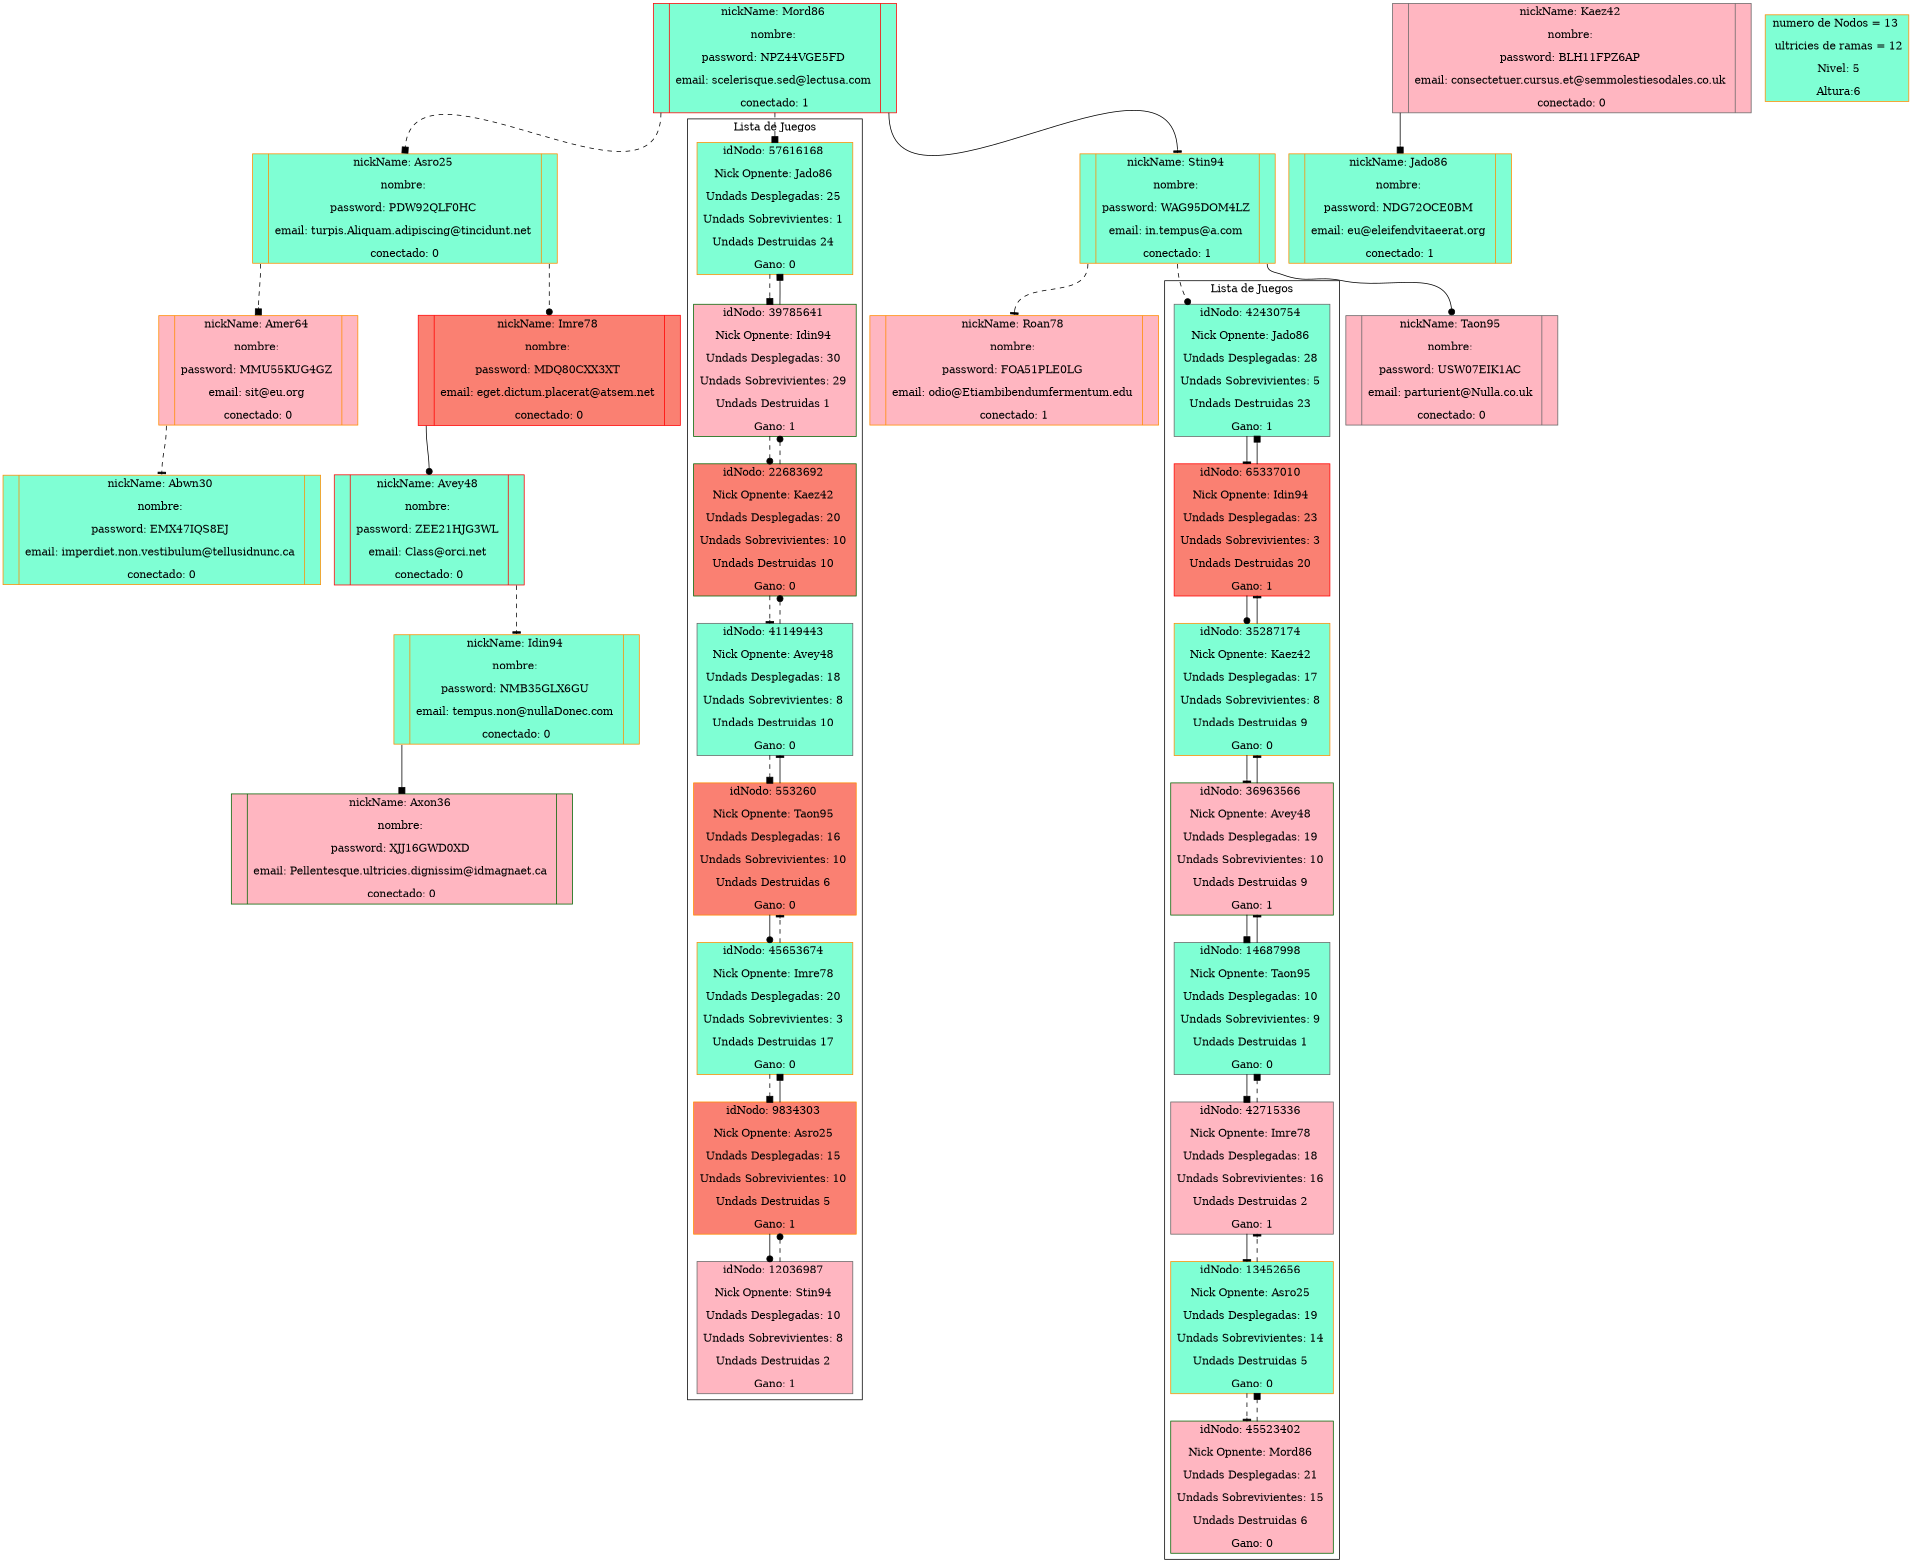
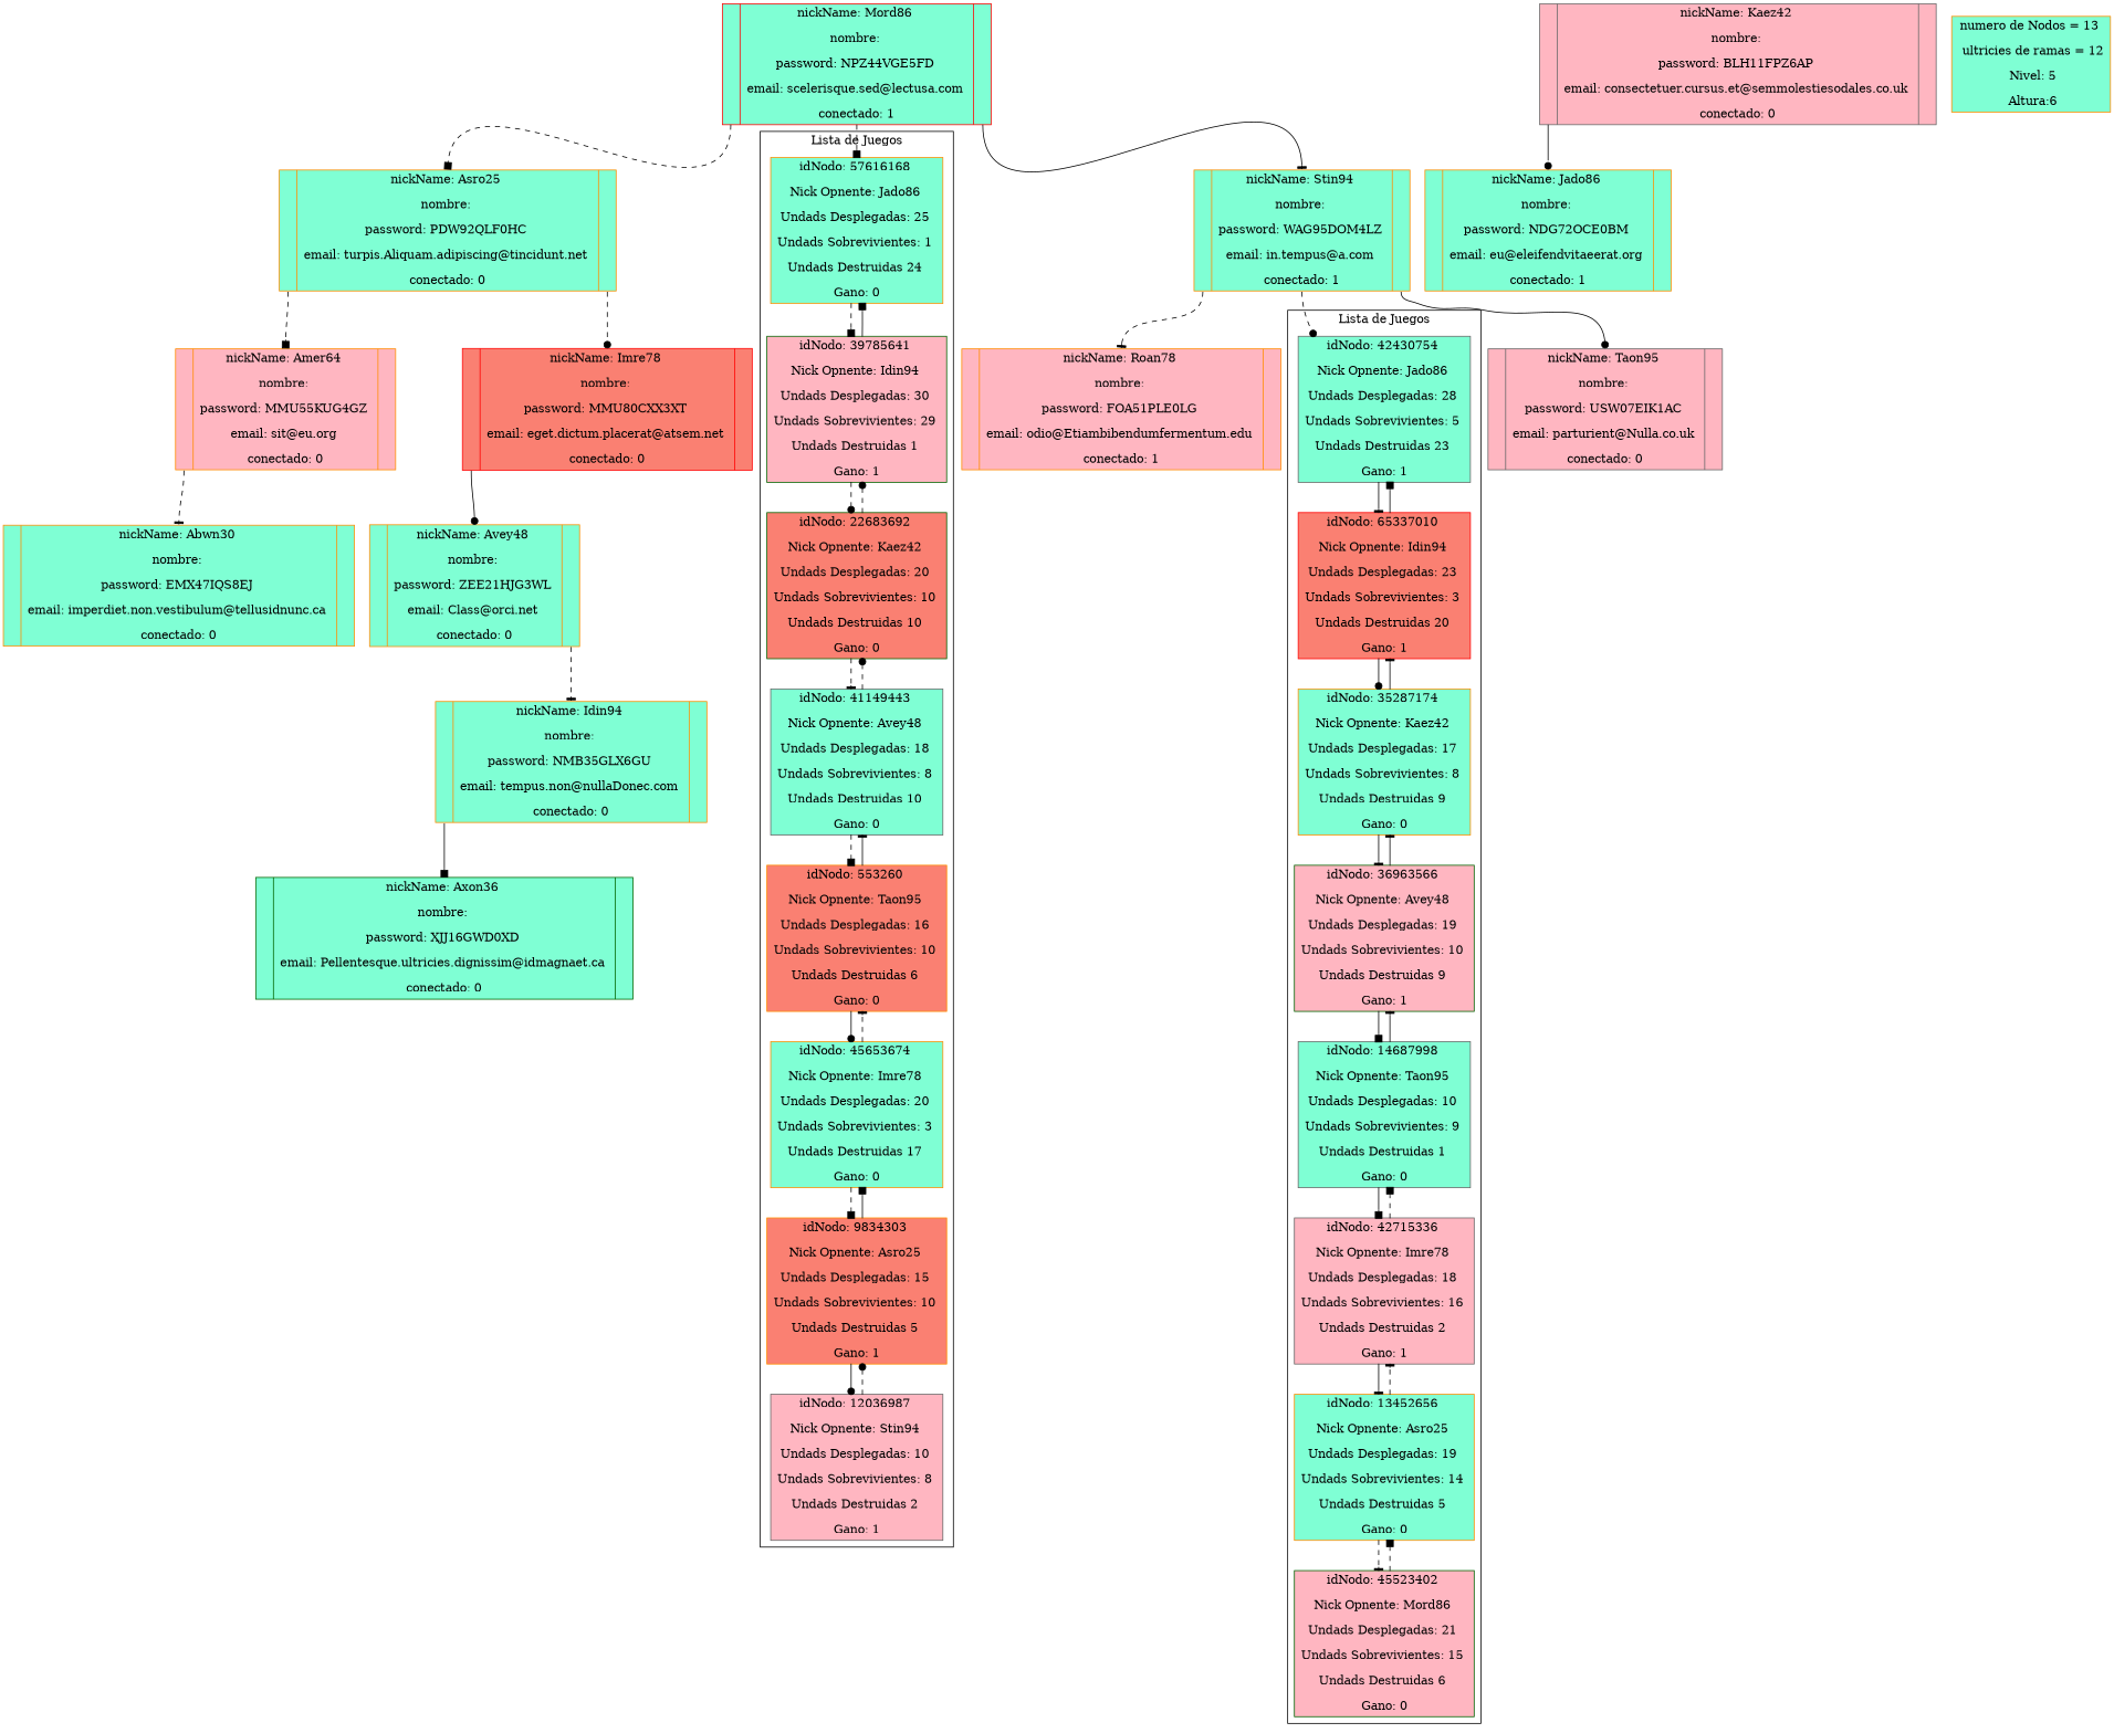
  digraph {
    node [color=darkorange fillcolor=aquamarine shape=record style=filled]
    edge [arrowhead=box style=dashed]
    n1 [height=.1 label=" idNodo: 57616168 \n \nNick Opnente: Jado86 \n \nUndads Desplegadas: 25 \n \nUndads Sobrevivientes: 1 \n \nUndads Destruidas 24 \n \nGano: 0"]
    n2 [color=darkgreen fillcolor=lightpink height=.1 label=" idNodo: 39785641 \n \nNick Opnente: Idin94 \n \nUndads Desplegadas: 30 \n \nUndads Sobrevivientes: 29 \n \nUndads Destruidas 1 \n \nGano: 1"]
    n3 [color=darkgreen fillcolor=salmon height=.1 label=" idNodo: 22683692 \n \nNick Opnente: Kaez42 \n \nUndads Desplegadas: 20 \n \nUndads Sobrevivientes: 10 \n \nUndads Destruidas 10 \n \nGano: 0"]
    n4 [color=gray40 height=.1 label=" idNodo: 41149443 \n \nNick Opnente: Avey48 \n \nUndads Desplegadas: 18 \n \nUndads Sobrevivientes: 8 \n \nUndads Destruidas 10 \n \nGano: 0"]
    n5 [fillcolor=salmon height=.1 label=" idNodo: 553260 \n \nNick Opnente: Taon95 \n \nUndads Desplegadas: 16 \n \nUndads Sobrevivientes: 10 \n \nUndads Destruidas 6 \n \nGano: 0"]
    n6 [height=.1 label=" idNodo: 45653674 \n \nNick Opnente: Imre78 \n \nUndads Desplegadas: 20 \n \nUndads Sobrevivientes: 3 \n \nUndads Destruidas 17 \n \nGano: 0"]
    n7 [fillcolor=salmon height=.1 label=" idNodo: 9834303 \n \nNick Opnente: Asro25 \n \nUndads Desplegadas: 15 \n \nUndads Sobrevivientes: 10 \n \nUndads Destruidas 5 \n \nGano: 1"]
    n8 [color=gray40 fillcolor=lightpink height=.1 label=" idNodo: 12036987 \n \nNick Opnente: Stin94 \n \nUndads Desplegadas: 10 \n \nUndads Sobrevivientes: 8 \n \nUndads Destruidas 2 \n \nGano: 1"]
    n9 [color=gray40 height=.1 label=" idNodo: 42430754 \n \nNick Opnente: Jado86 \n \nUndads Desplegadas: 28 \n \nUndads Sobrevivientes: 5 \n \nUndads Destruidas 23 \n \nGano: 1"]
    n10 [color=red fillcolor=salmon height=.1 label=" idNodo: 65337010 \n \nNick Opnente: Idin94 \n \nUndads Desplegadas: 23 \n \nUndads Sobrevivientes: 3 \n \nUndads Destruidas 20 \n \nGano: 1"]
    n11 [height=.1 label=" idNodo: 35287174 \n \nNick Opnente: Kaez42 \n \nUndads Desplegadas: 17 \n \nUndads Sobrevivientes: 8 \n \nUndads Destruidas 9 \n \nGano: 0"]
    n12 [color=darkgreen fillcolor=lightpink height=.1 label=" idNodo: 36963566 \n \nNick Opnente: Avey48 \n \nUndads Desplegadas: 19 \n \nUndads Sobrevivientes: 10 \n \nUndads Destruidas 9 \n \nGano: 1"]
    n13 [color=gray40 height=.1 label=" idNodo: 14687998 \n \nNick Opnente: Taon95 \n \nUndads Desplegadas: 10 \n \nUndads Sobrevivientes: 9 \n \nUndads Destruidas 1 \n \nGano: 0"]
    n14 [color=gray40 fillcolor=lightpink height=.1 label=" idNodo: 42715336 \n \nNick Opnente: Imre78 \n \nUndads Desplegadas: 18 \n \nUndads Sobrevivientes: 16 \n \nUndads Destruidas 2 \n \nGano: 1"]
    n15 [height=.1 label=" idNodo: 13452656 \n \nNick Opnente: Asro25 \n \nUndads Desplegadas: 19 \n \nUndads Sobrevivientes: 14 \n \nUndads Destruidas 5 \n \nGano: 0"]
    n16 [color=darkgreen fillcolor=lightpink height=.1 label=" idNodo: 45523402 \n \nNick Opnente: Mord86 \n \nUndads Desplegadas: 21 \n \nUndads Sobrevivientes: 15 \n \nUndads Destruidas 6 \n \nGano: 0"]
    n17 [color=red height=.1 label="<f0>  | <f1> nickName: Mord86 \n \nnombre:   \n \npassword: NPZ44VGE5FD \n \nemail: scelerisque.sed@lectusa.com \n \nconectado: 1  | <f2> "]
    n18 [height=.1 label="<f0>  | <f1> nickName: Asro25 \n \nnombre:   \n \npassword: PDW92QLF0HC \n \nemail: turpis.Aliquam.adipiscing@tincidunt.net \n \nconectado: 0  | <f2> "]
    n19 [height=.1 label="<f0>  | <f1> nickName: Stin94 \n \nnombre:   \n \npassword: WAG95DOM4LZ \n \nemail: in.tempus@a.com \n \nconectado: 1  | <f2> "]
    n20 [fillcolor=lightpink height=.1 label="<f0>  | <f1> nickName: Amer64 \n \nnombre:   \n \npassword: MMU55KUG4GZ \n \nemail: sit@eu.org \n \nconectado: 0  | <f2> "]
-   n21 [color=red fillcolor=salmon height=.1 label="<f0>  | <f1> nickName: Imre78 \n \nnombre:   \n \npassword: MDQ80CXX3XT \n \nemail: eget.dictum.placerat@atsem.net \n \nconectado: 0  | <f2> "]
+   n21 [color=red fillcolor=salmon height=.1 label="<f0>  | <f1> nickName: Imre78 \n \nnombre:   \n \npassword: MMU80CXX3XT \n \nemail: eget.dictum.placerat@atsem.net \n \nconectado: 0  | <f2> "]
    n22 [fillcolor=lightpink height=.1 label="<f0>  | <f1> nickName: Roan78 \n \nnombre:   \n \npassword: FOA51PLE0LG \n \nemail: odio@Etiambibendumfermentum.edu \n \nconectado: 1  | <f2> "]
    n23 [color=gray40 fillcolor=lightpink height=.1 label="<f0>  | <f1> nickName: Taon95 \n \nnombre:   \n \npassword: USW07EIK1AC \n \nemail: parturient@Nulla.co.uk \n \nconectado: 0  | <f2> "]
    n24 [height=.1 label="<f0>  | <f1> nickName: Abwn30 \n \nnombre:   \n \npassword: EMX47IQS8EJ \n \nemail: imperdiet.non.vestibulum@tellusidnunc.ca \n \nconectado: 0  | <f2> "]
-   n25 [color=red height=.1 label="<f0>  | <f1> nickName: Avey48 \n \nnombre:   \n \npassword: ZEE21HJG3WL \n \nemail: Class@orci.net \n \nconectado: 0  | <f2> "]
+   n25 [height=.1 label="<f0>  | <f1> nickName: Avey48 \n \nnombre:   \n \npassword: ZEE21HJG3WL \n \nemail: Class@orci.net \n \nconectado: 0  | <f2> "]
    n26 [height=.1 label="<f0>  | <f1> nickName: Idin94 \n \nnombre:   \n \npassword: NMB35GLX6GU \n \nemail: tempus.non@nullaDonec.com \n \nconectado: 0  | <f2> "]
    n27 [color=gray40 fillcolor=lightpink height=.1 label="<f0>  | <f1> nickName: Kaez42 \n \nnombre:   \n \npassword: BLH11FPZ6AP \n \nemail: consectetuer.cursus.et@semmolestiesodales.co.uk \n \nconectado: 0  | <f2> "]
    n28 [height=.1 label="<f0>  | <f1> nickName: Jado86 \n \nnombre:   \n \npassword: NDG72OCE0BM \n \nemail: eu@eleifendvitaeerat.org \n \nconectado: 1  | <f2> "]
-   n29 [color=darkgreen fillcolor=lightpink height=.1 label="<f0>  | <f1> nickName: Axon36 \n \nnombre:   \n \npassword: XJJ16GWD0XD \n \nemail: Pellentesque.ultricies.dignissim@idmagnaet.ca \n \nconectado: 0  | <f2> "]
+   n29 [color=darkgreen height=.1 label="<f0>  | <f1> nickName: Axon36 \n \nnombre:   \n \npassword: XJJ16GWD0XD \n \nemail: Pellentesque.ultricies.dignissim@idmagnaet.ca \n \nconectado: 0  | <f2> "]
    n30 [height=.1 label="numero de Nodos = 13 \n \n ultricies de ramas = 12\n \n Nivel: 5\n \n Altura:6"]
    subgraph cluster_1 {
      label=" Lista de Juegos "
      n1
      n2
      n3
      n4
      n5
      n6
      n7
      n8
    }
    subgraph cluster_2 {
      label=" Lista de Juegos "
      n9
      n10
      n11
      n12
      n13
      n14
      n15
      n16
    }
    n1 -> n2
    n2 -> n1 [style=solid]
    n2 -> n3 [arrowhead=dot]
    n3 -> n2 [arrowhead=dot]
    n3 -> n4 [arrowhead=tee]
    n4 -> n3 [arrowhead=dot]
    n4 -> n5
    n5 -> n4 [arrowhead=tee style=solid]
    n5 -> n6 [arrowhead=dot style=solid]
    n6 -> n5 [arrowhead=tee]
    n6 -> n7
    n7 -> n6 [style=solid]
    n7 -> n8 [arrowhead=dot style=solid]
    n8 -> n7 [arrowhead=dot]
    n9 -> n10 [arrowhead=tee style=solid]
    n10 -> n9 [style=solid]
    n10 -> n11 [arrowhead=dot style=solid]
    n11 -> n10 [arrowhead=tee style=solid]
    n11 -> n12 [arrowhead=tee style=solid]
    n12 -> n11 [arrowhead=tee style=solid]
    n12 -> n13 [style=solid]
    n13 -> n12 [arrowhead=tee style=solid]
    n13 -> n14 [style=solid]
    n14 -> n13
    n14 -> n15 [arrowhead=tee style=solid]
    n15 -> n14 [arrowhead=tee]
    n15 -> n16 [arrowhead=tee]
    n16 -> n15
    n17 -> n1 [tailport=f1]
    n17 -> n18 [headport=f1 tailport=f0]
    n17 -> n19 [arrowhead=tee headport=f1 style=solid tailport=f2]
    n18 -> n20 [headport=f1 tailport=f0]
    n18 -> n21 [arrowhead=dot headport=f1 tailport=f2]
    n19 -> n9 [arrowhead=dot tailport=f1]
    n19 -> n22 [arrowhead=tee headport=f1 tailport=f0]
    n19 -> n23 [arrowhead=dot headport=f1 style=solid tailport=f2]
    n20 -> n24 [arrowhead=tee headport=f1 tailport=f0]
    n21 -> n25 [arrowhead=dot headport=f1 style=solid tailport=f0]
    n25 -> n26 [arrowhead=tee headport=f1 tailport=f2]
    n26 -> n29 [headport=f1 style=solid tailport=f0]
-   n27 -> n28 [headport=f1 style=solid tailport=f0]
+   n27 -> n28 [arrowhead=dot headport=f1 style=solid tailport=f0]
  }
